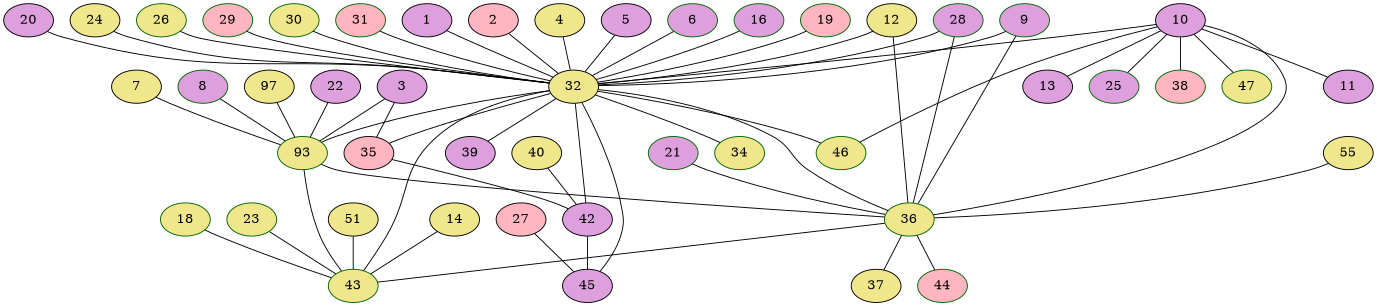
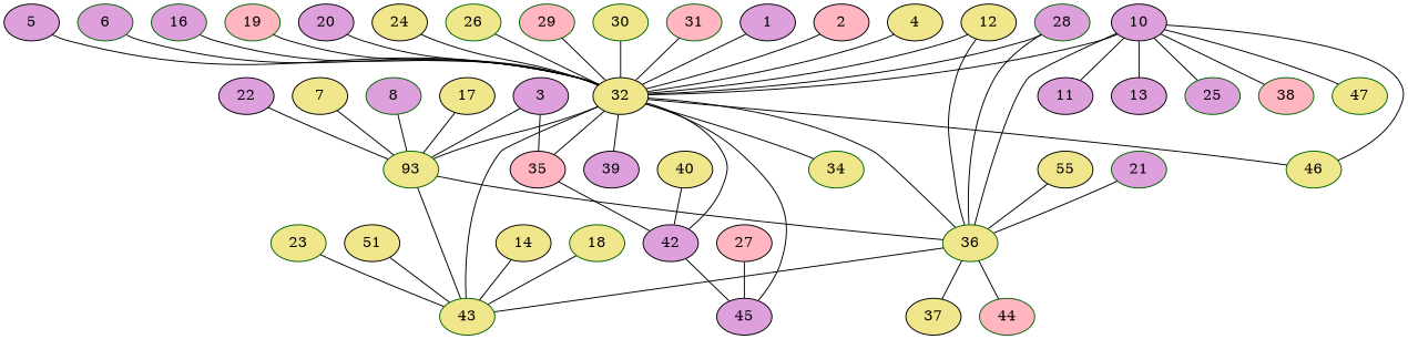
  graph {
    node [color=black fillcolor=khaki style=filled]
    edge [weight=1.0]
    1 [fillcolor=plum]
    32
    n3 [color=darkgreen label=93]
    35 [fillcolor=lightpink]
    36 [color=darkgreen]
    46 [color=darkgreen]
    43 [color=darkgreen]
    45 [fillcolor=plum]
    34 [color=darkgreen]
    39 [fillcolor=plum]
    42 [fillcolor=plum]
    2 [fillcolor=lightpink]
    3 [fillcolor=plum]
    4
    5 [fillcolor=plum]
    6 [color=darkgreen fillcolor=plum]
    7
    8 [color=darkgreen fillcolor=plum]
-   9 [color=darkgreen fillcolor=plum]
    37
    44 [color=darkgreen fillcolor=lightpink]
    10 [fillcolor=plum]
    11 [fillcolor=plum]
    13 [fillcolor=plum]
    25 [color=darkgreen fillcolor=plum]
    38 [color=darkgreen fillcolor=lightpink]
    47 [color=darkgreen]
    12
    28 [color=darkgreen fillcolor=plum]
    14
    n31 [label=55]
    16 [color=darkgreen fillcolor=plum]
-   17 [label=97]
+   17
    18 [color=darkgreen]
    19 [color=darkgreen fillcolor=lightpink]
    20 [fillcolor=plum]
    21 [color=darkgreen fillcolor=plum]
    22 [fillcolor=plum]
    23 [color=darkgreen]
    24
    26 [color=darkgreen]
    27 [fillcolor=lightpink]
    29 [color=darkgreen fillcolor=lightpink]
    30 [color=darkgreen]
    31 [color=darkgreen fillcolor=lightpink]
    40
    n47 [label=51]
    1 -- 32
    32 -- n3
    32 -- 35
    32 -- 36
    32 -- 46
    32 -- 43
    32 -- 45
    32 -- 34
    32 -- 39
    32 -- 42
    n3 -- 36
    n3 -- 43
    35 -- 42
    36 -- 43
    36 -- 37
    36 -- 44
    42 -- 45
    2 -- 32
    3 -- n3
    3 -- 35
    4 -- 32
    5 -- 32
    6 -- 32
    7 -- n3
    8 -- n3
-   9 -- 32
-   9 -- 36
    10 -- 32
    10 -- 36 [weight=2.0]
    10 -- 46
    10 -- 11
    10 -- 13
    10 -- 25
    10 -- 38
    10 -- 47
    12 -- 32
    12 -- 36
    28 -- 32
    28 -- 36
    14 -- 43
    n31 -- 36
    16 -- 32
    17 -- n3
    18 -- 43
    19 -- 32
    20 -- 32
    21 -- 36
    22 -- n3
    23 -- 43
    24 -- 32
    26 -- 32
    27 -- 45
    29 -- 32
    30 -- 32
    31 -- 32
    40 -- 42
    n47 -- 43
  }
